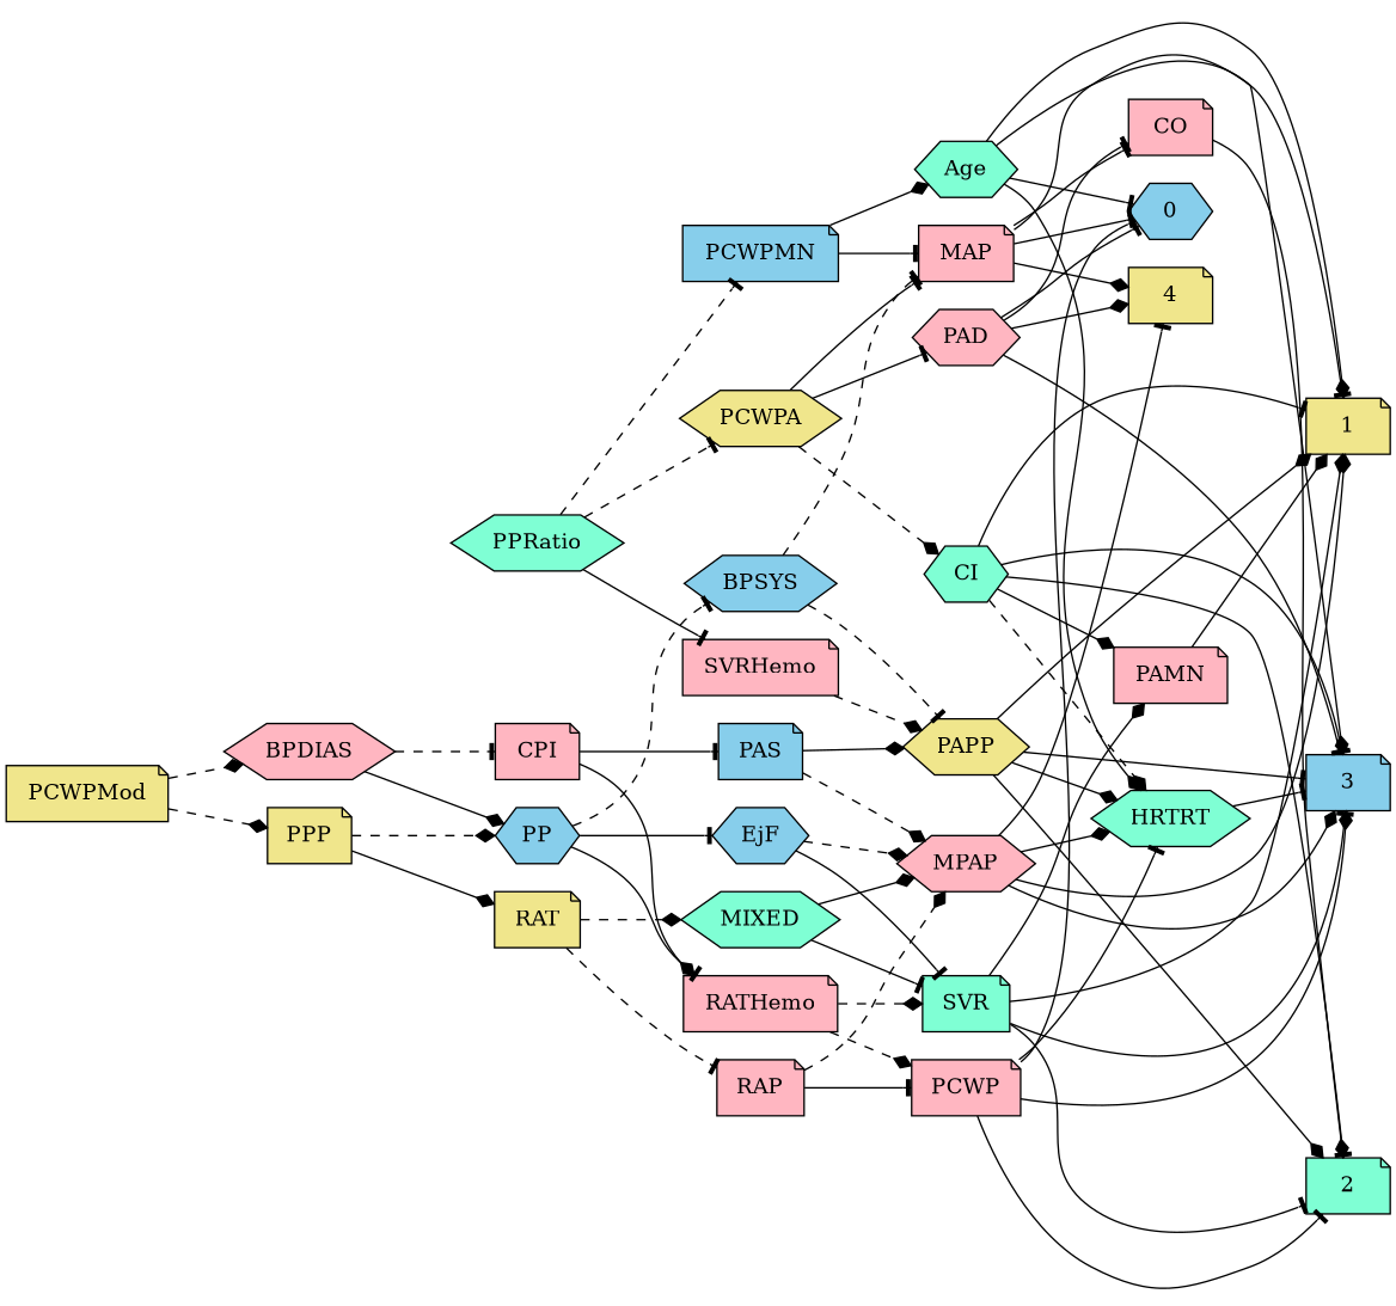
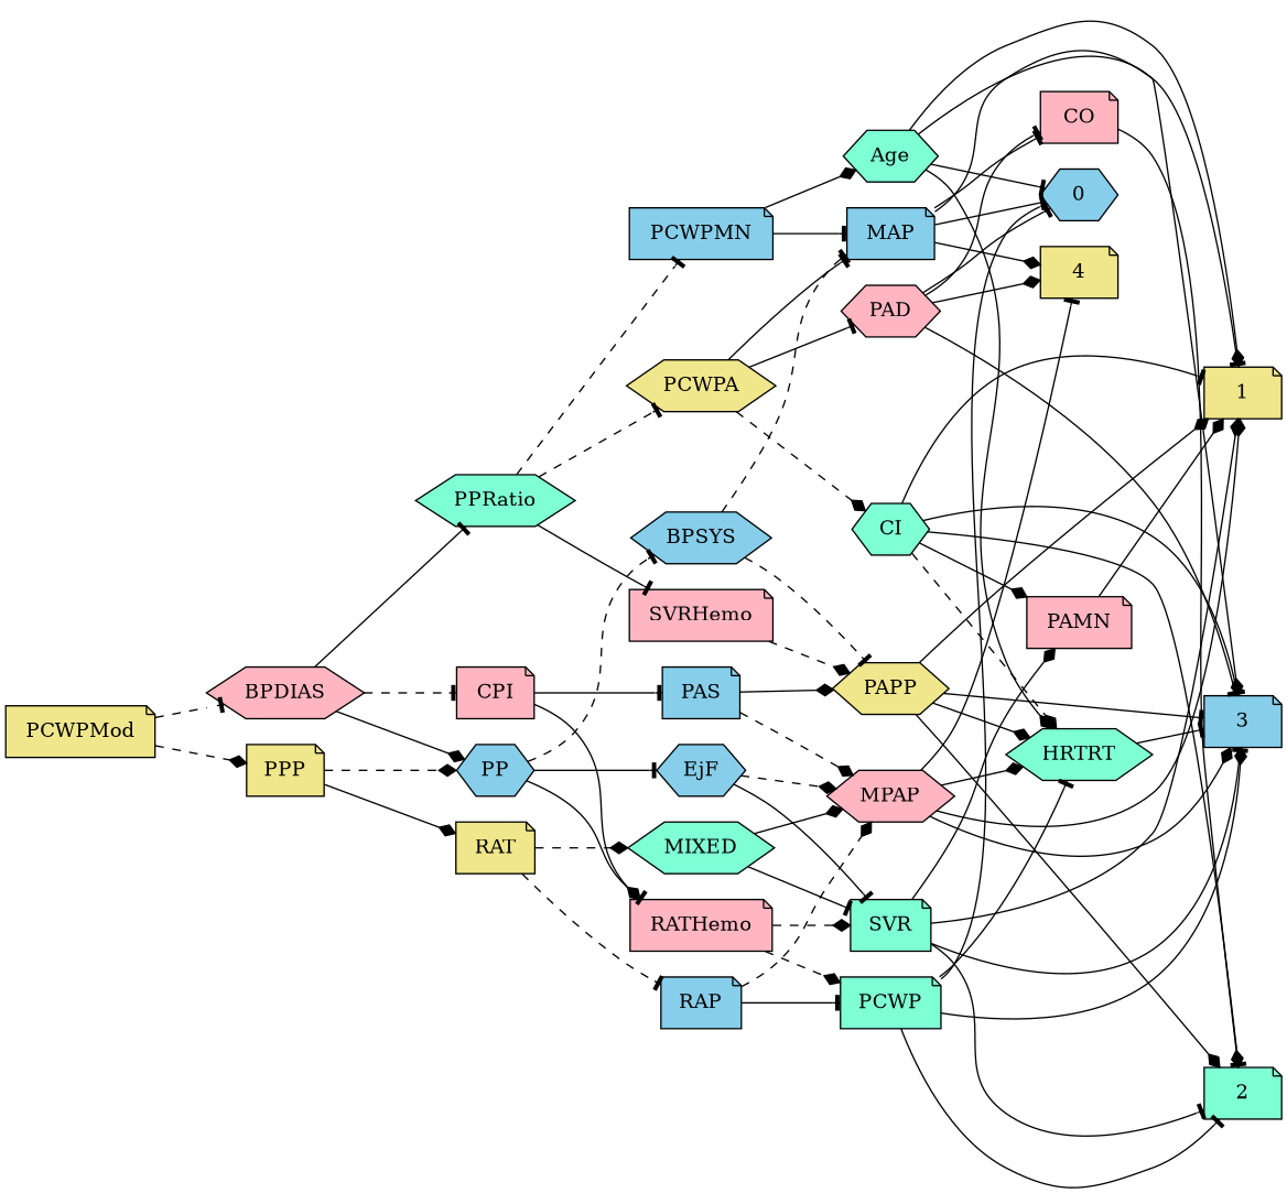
  strict digraph {
    rankdir=LR
    node [fillcolor=skyblue shape=note style=filled]
    edge [arrowhead=tee style=solid]
    1 [fillcolor=khaki height=0.5 width=0.75]
    2 [fillcolor=aquamarine height=0.5 width=0.75]
    3 [height=0.5 width=0.75]
    4 [fillcolor=khaki height=0.5 width=0.75]
    n5 [height=0.5 label=0 shape=hexagon width=0.75]
    Age [fillcolor=aquamarine height=0.5 shape=hexagon width=0.75]
    HRTRT [fillcolor=aquamarine height=0.5 shape=hexagon width=1.1013]
    EjF [height=0.5 shape=hexagon width=0.75]
    MPAP [fillcolor=lightpink height=0.5 shape=hexagon width=0.97491]
    SVR [fillcolor=aquamarine height=0.5 width=0.77632]
    PAMN [fillcolor=lightpink height=0.5 width=1.011]
-   RAP [fillcolor=lightpink height=0.5 width=0.77632]
-   PCWP [fillcolor=lightpink height=0.5 width=0.97491]
+   RAP [height=0.5 width=0.77632]
+   PCWP [fillcolor=aquamarine height=0.5 width=0.97491]
    MIXED [fillcolor=aquamarine height=0.5 shape=hexagon width=1.1193]
    BPSYS [height=0.5 shape=hexagon width=1.0471]
-   MAP [fillcolor=lightpink height=0.5 width=0.84854]
+   MAP [height=0.5 width=0.84854]
    PAPP [fillcolor=khaki height=0.5 shape=hexagon width=0.88464]
    CO [fillcolor=lightpink height=0.5 width=0.75]
    PAD [fillcolor=lightpink height=0.5 shape=hexagon width=0.79437]
    PAS [height=0.5 width=0.75]
    RATHemo [fillcolor=lightpink height=0.5 width=1.3721]
    CPI [fillcolor=lightpink height=0.5 width=0.75]
    RAT [fillcolor=khaki height=0.5 width=0.75827]
    PCWPMod [fillcolor=khaki height=0.5 width=1.4443]
    BPDIAS [fillcolor=lightpink height=0.5 shape=hexagon width=1.1735]
    PPP [fillcolor=khaki height=0.5 width=0.75]
    PP [height=0.5 shape=hexagon width=0.75]
    PPRatio [fillcolor=aquamarine height=0.5 shape=hexagon width=1.1013]
    PCWPA [fillcolor=khaki height=0.5 shape=hexagon width=1.1555]
    PCWPMN [height=0.5 width=1.3902]
    SVRHemo [fillcolor=lightpink height=0.5 width=1.3902]
    CI [fillcolor=aquamarine height=0.5 shape=hexagon width=0.75]
    Age -> 1 [arrowhead=diamond]
    Age -> 3 [arrowhead=diamond]
    Age -> n5
    Age -> HRTRT [arrowhead=diamond]
    HRTRT -> 3
    EjF -> MPAP [arrowhead=diamond style=dashed]
    EjF -> SVR
    MPAP -> 1 [arrowhead=diamond]
    MPAP -> 3 [arrowhead=diamond]
    MPAP -> 4
    MPAP -> HRTRT [arrowhead=diamond]
    SVR -> 1 [arrowhead=diamond]
    SVR -> 2
    SVR -> 3
    SVR -> PAMN [arrowhead=diamond]
    PAMN -> 1 [arrowhead=diamond]
    RAP -> MPAP [arrowhead=diamond style=dashed]
    RAP -> PCWP
    PCWP -> 2
    PCWP -> 3 [arrowhead=diamond]
    PCWP -> n5
    PCWP -> HRTRT
    MIXED -> MPAP [arrowhead=diamond]
    MIXED -> SVR
    BPSYS -> MAP [style=dashed]
    BPSYS -> PAPP [style=dashed]
    MAP -> 1
    MAP -> 4 [arrowhead=diamond]
    MAP -> n5
    MAP -> CO
    PAPP -> 1 [arrowhead=diamond]
    PAPP -> 2 [arrowhead=diamond]
    PAPP -> 3
    PAPP -> HRTRT [arrowhead=diamond]
    CO -> 2 [arrowhead=diamond]
    PAD -> 3
    PAD -> 4 [arrowhead=diamond]
    PAD -> n5
    PAD -> CO
    PAS -> MPAP [arrowhead=diamond style=dashed]
    PAS -> PAPP [arrowhead=diamond]
    RATHemo -> SVR [arrowhead=diamond style=dashed]
    RATHemo -> PCWP [arrowhead=diamond style=dashed]
    CPI -> PAS
    CPI -> RATHemo [arrowhead=diamond]
    RAT -> RAP [style=dashed]
    RAT -> MIXED [arrowhead=diamond style=dashed]
-   PCWPMod -> BPDIAS [arrowhead=diamond style=dashed]
+   PCWPMod -> BPDIAS [style=dashed]
    PCWPMod -> PPP [arrowhead=diamond style=dashed]
    BPDIAS -> CPI [style=dashed]
    BPDIAS -> PP [arrowhead=diamond]
+   BPDIAS -> PPRatio
    PPP -> RAT [arrowhead=diamond]
    PPP -> PP [arrowhead=diamond style=dashed]
    PP -> EjF
    PP -> BPSYS [style=dashed]
    PP -> RATHemo
    PPRatio -> PCWPA [style=dashed]
    PPRatio -> PCWPMN [style=dashed]
    PPRatio -> SVRHemo
    PCWPA -> MAP
    PCWPA -> PAD
    PCWPA -> CI [arrowhead=diamond style=dashed]
    PCWPMN -> Age [arrowhead=diamond]
    PCWPMN -> MAP
    SVRHemo -> PAPP [arrowhead=diamond style=dashed]
    CI -> 1
    CI -> 2
    CI -> 3
    CI -> HRTRT [arrowhead=diamond style=dashed]
    CI -> PAMN [arrowhead=diamond]
  }
